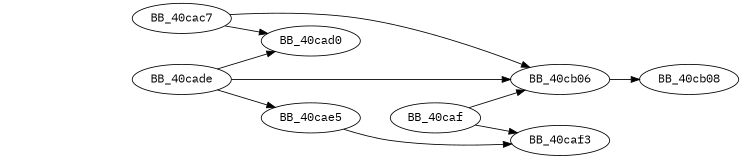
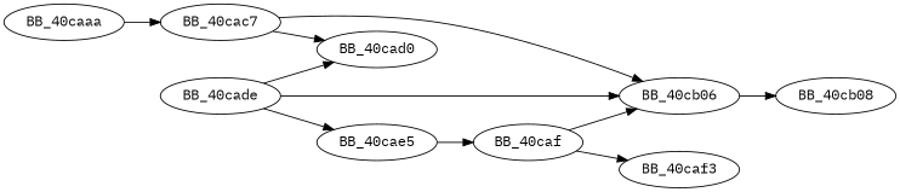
  digraph {
    fontname="IBM Plex Mono"
    rankdir=LR
    node [fontname="IBM Plex Mono"]
    edge [fontname="IBM Plex Mono"]
    n1 [label=BB_40cac7]
+   BB_40caaa
    BB_40cad0
    BB_40cb06
    BB_40cb08
    BB_40cade
    BB_40cae5
    n8 [label=BB_40caf]
    BB_40caf3
    n1 -> BB_40cad0
    n1 -> BB_40cb06
+   BB_40caaa -> n1
    BB_40cb06 -> BB_40cb08
    BB_40cade -> BB_40cad0
    BB_40cade -> BB_40cb06
    BB_40cade -> BB_40cae5
-   BB_40cae5 -> BB_40caf3
+   BB_40cae5 -> n8
    n8 -> BB_40cb06
    n8 -> BB_40caf3
  }
